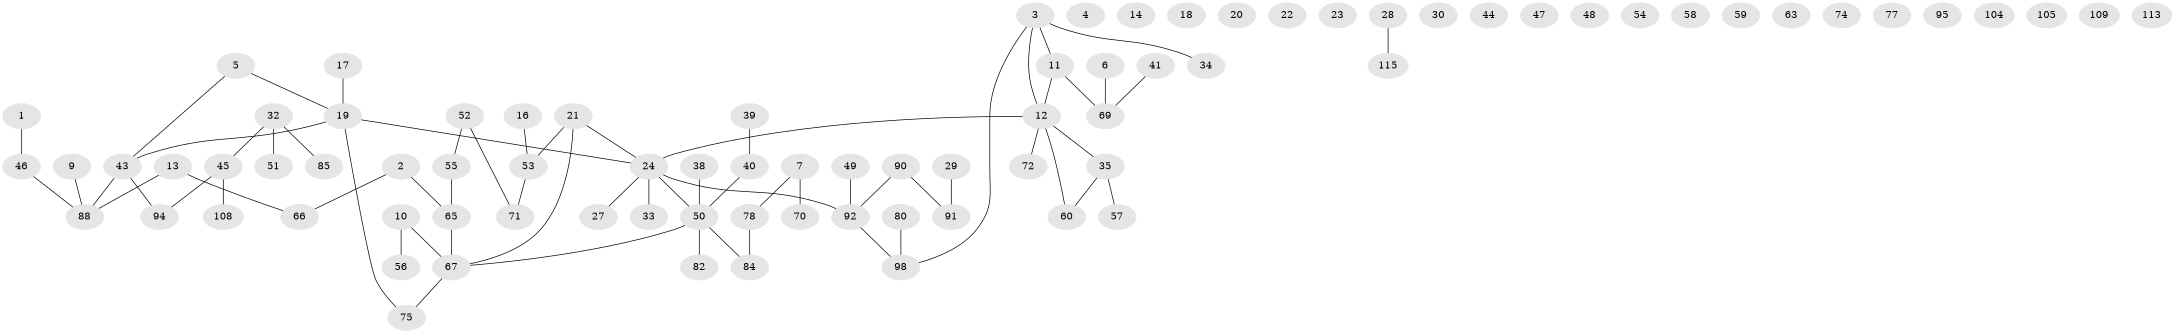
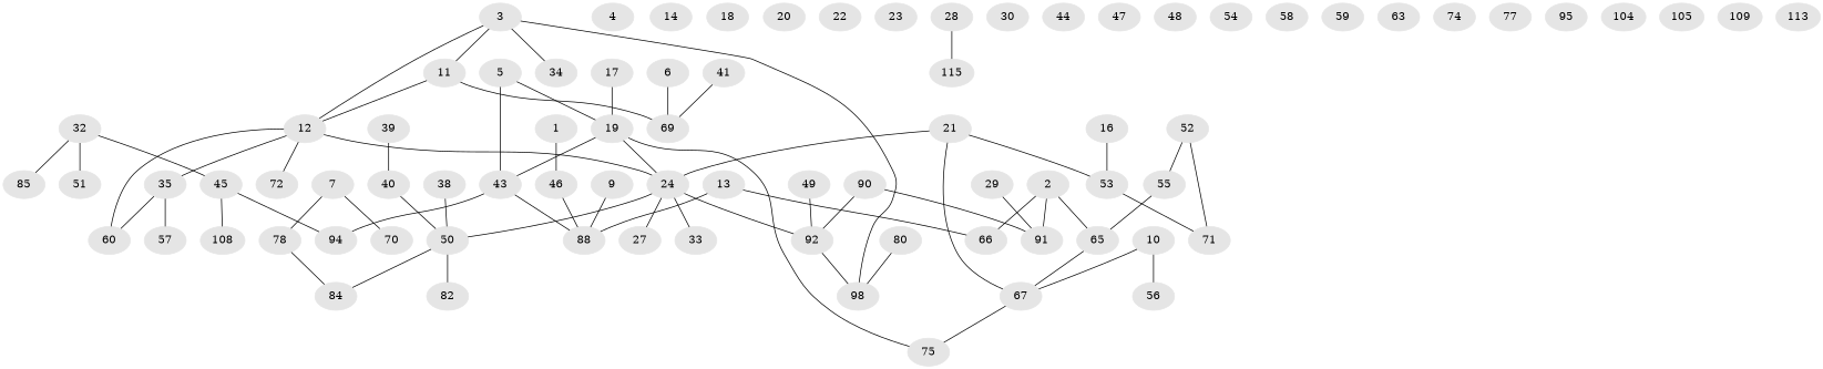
  graph {
    node [color=gray90 style=filled]
    1 [super="+99"]
    46
    88
    2 [super="+8"]
    65
    66
    91
    67
    3 [super="+118"]
    11 [super="+15+103"]
    12 [super="+119+64"]
    34 [super="+112"]
    98
    69
    24 [super="+31"]
    35 [super="+120+36"]
    60 [super="+79"]
    72
    4 [super="+96"]
    5 [super="+81"]
    19 [super="+42"]
    43 [super="+76"]
    75
    94
    6 [super="+86"]
    7 [super="+114"]
    70
    78
    84
    9
    10
    56
    27
    33
    50 [super="+106"]
    92
    57 [super="+62"]
    13
    14
    16
    53
    71
    17
    18
    20
    21 [super="+68"]
    22
    23 [super="+37"]
    82
    28
    115
    29
    30
    32 [super="+101+102"]
    45
    51
    85
    108
    38
    39
    40
    41
    44
    47
    48
    49
    55 [super="+97"]
    52
    54
    58
    59
    63
    74
    77
    80
    90 [super="+93+110"]
    95
    104
    105
    109
    113 [super="+117"]
    1 -- 46
    46 -- 88
    2 -- 65
    2 -- 66
+   2 -- 91
    65 -- 67
    67 -- 75
    3 -- 11
    3 -- 12
    3 -- 34
    3 -- 98
    11 -- 12
    11 -- 69
    12 -- 24
    12 -- 35
    12 -- 60
    12 -- 72
    24 -- 27
    24 -- 33
    24 -- 50
    24 -- 92
    35 -- 60
    35 -- 57
    5 -- 19
    5 -- 43
    19 -- 24
    19 -- 43
    19 -- 75
    43 -- 88
    43 -- 94
    6 -- 69
    7 -- 70
    7 -- 78
    78 -- 84
    9 -- 88
    10 -- 67
    10 -- 56
-   50 -- 67
    50 -- 84
    50 -- 82
    92 -- 98
    13 -- 88
    13 -- 66
    16 -- 53
    53 -- 71
    17 -- 19
    21 -- 67
    21 -- 24
    21 -- 53
    28 -- 115
    29 -- 91
    32 -- 45
    32 -- 51
    32 -- 85
    45 -- 94
    45 -- 108
    38 -- 50
    39 -- 40
    40 -- 50
    41 -- 69
    49 -- 92
    55 -- 65
    52 -- 71
    52 -- 55
    80 -- 98
    90 -- 91
    90 -- 92
  }
